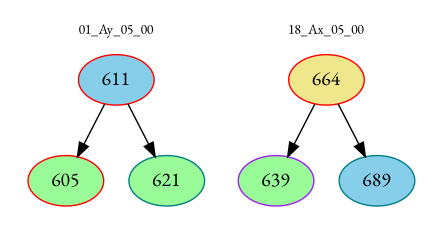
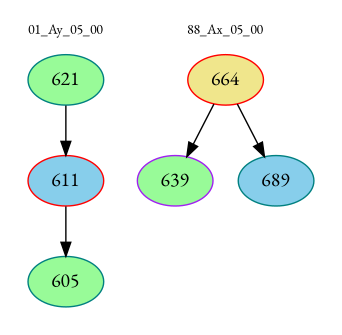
  digraph {
    fontname="EB Garamond"
    node [color=red fillcolor=palegreen fontname="EB Garamond" style=filled]
    edge [color=black fontname="EB Garamond"]
    n1 [fillcolor=skyblue label=611]
-   n2 [label=605]
+   n2 [color=teal label=605]
    n3 [color=teal label=621]
    n4 [fillcolor=khaki label=664]
    n5 [color=purple label=639]
    n6 [color=teal fillcolor=skyblue label=689]
    subgraph cluster_1 {
      color=white
      fontsize=10
      label="01_Ay_05_00"
      n1
      n2
      n3
    }
    subgraph cluster_2 {
      color=white
      fontsize=10
-     label="18_Ax_05_00"
+     label="88_Ax_05_00"
      n4
      n5
      n6
    }
    n1 -> n2
-   n1 -> n3
+   n3 -> n1
    n4 -> n5
    n4 -> n6
  }
